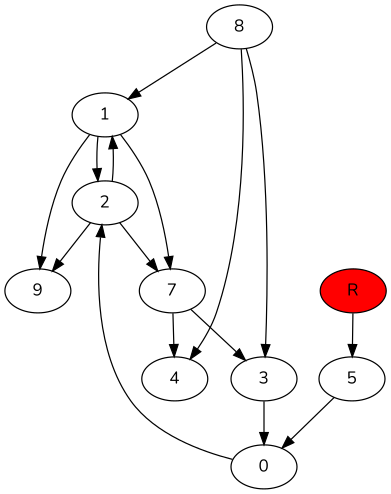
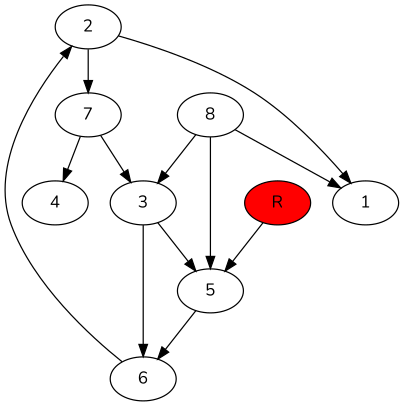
  digraph {
    fontname=Nunito
    node [fontname=Nunito]
    edge [fontname=Nunito]
    1
    2
    7
-   9
    3
    4
    5
-   6 [label=0]
+   6
    8
    R [fillcolor="#ff0000" style=filled]
-   1 -> 2
-   1 -> 7
-   1 -> 9
    2 -> 1
    2 -> 7
-   2 -> 9
    7 -> 3
    7 -> 4
+   3 -> 5
    3 -> 6
    5 -> 6
    6 -> 2
    8 -> 1
    8 -> 3
-   8 -> 4
+   8 -> 5
    R -> 5
  }
